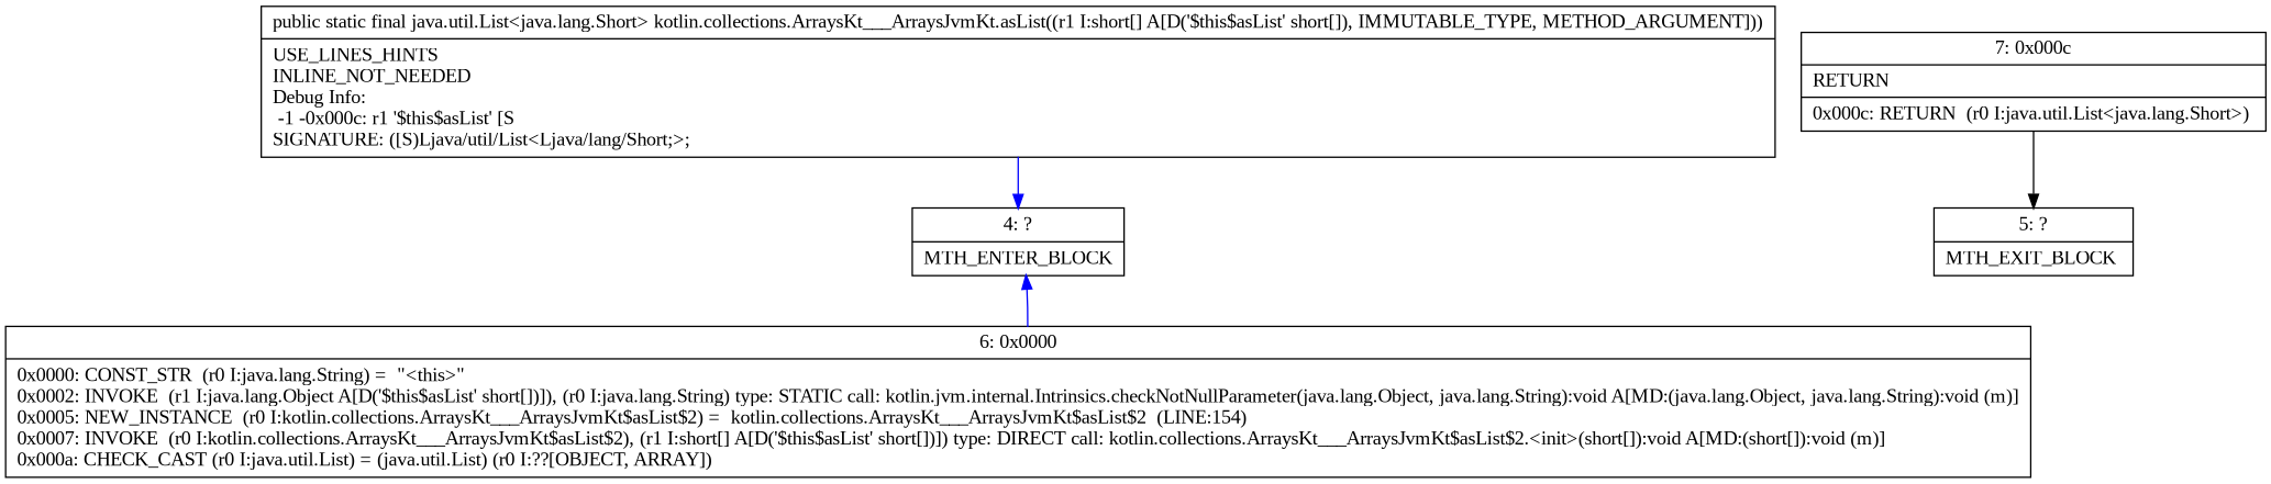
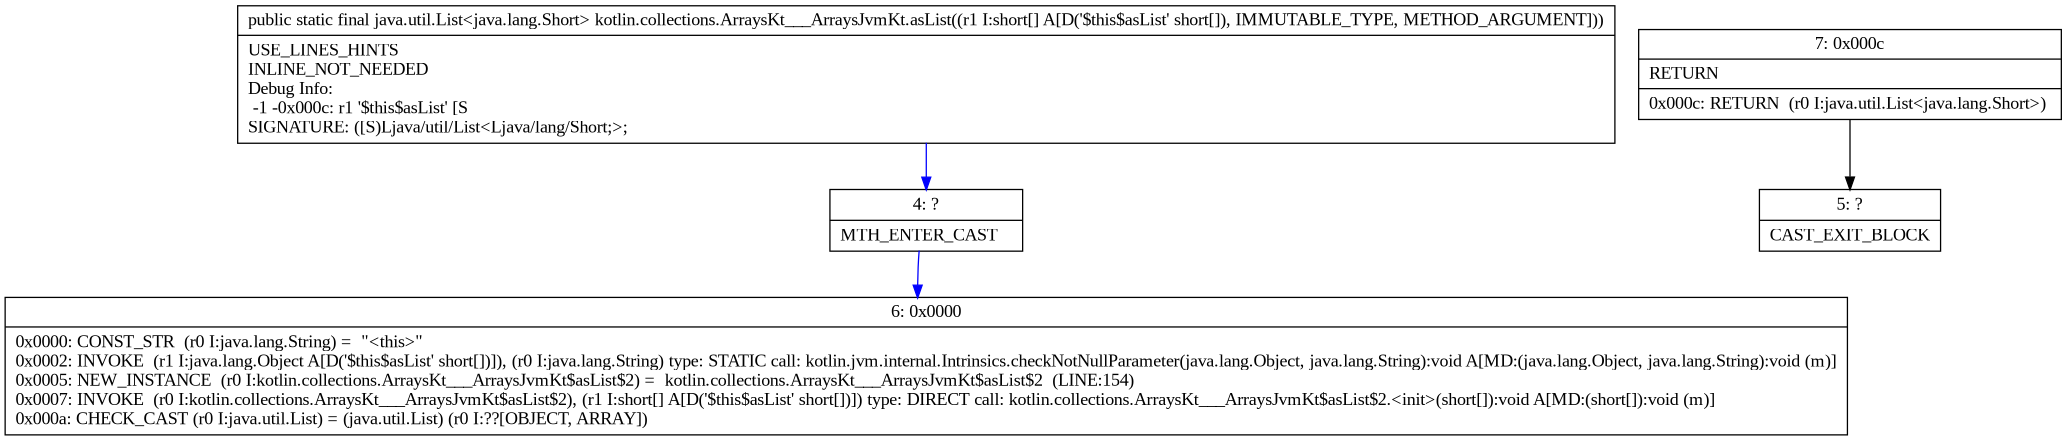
  digraph {
    fontname="Liberation Serif"
    node [fontname="Liberation Serif" shape=record]
    edge [color=blue fontname="Liberation Serif"]
-   n1 [label="{4\:\ ?|MTH_ENTER_BLOCK\l}"]
+   n1 [label="{4\:\ ?|MTH_ENTER_CAST\l}"]
    n2 [label="{6\:\ 0x0000|0x0000: CONST_STR  (r0 I:java.lang.String) =  \"\<this\>\" \l0x0002: INVOKE  (r1 I:java.lang.Object A[D('$this$asList' short[])]), (r0 I:java.lang.String) type: STATIC call: kotlin.jvm.internal.Intrinsics.checkNotNullParameter(java.lang.Object, java.lang.String):void A[MD:(java.lang.Object, java.lang.String):void (m)]\l0x0005: NEW_INSTANCE  (r0 I:kotlin.collections.ArraysKt___ArraysJvmKt$asList$2) =  kotlin.collections.ArraysKt___ArraysJvmKt$asList$2  (LINE:154)\l0x0007: INVOKE  (r0 I:kotlin.collections.ArraysKt___ArraysJvmKt$asList$2), (r1 I:short[] A[D('$this$asList' short[])]) type: DIRECT call: kotlin.collections.ArraysKt___ArraysJvmKt$asList$2.\<init\>(short[]):void A[MD:(short[]):void (m)]\l0x000a: CHECK_CAST (r0 I:java.util.List) = (java.util.List) (r0 I:??[OBJECT, ARRAY]) \l}"]
    n3 [label="{7\:\ 0x000c|RETURN\l|0x000c: RETURN  (r0 I:java.util.List\<java.lang.Short\>) \l}"]
-   n4 [label="{5\:\ ?|MTH_EXIT_BLOCK\l}"]
+   n4 [label="{5\:\ ?|CAST_EXIT_BLOCK\l}"]
    n5 [label="{public static final java.util.List\<java.lang.Short\> kotlin.collections.ArraysKt___ArraysJvmKt.asList((r1 I:short[] A[D('$this$asList' short[]), IMMUTABLE_TYPE, METHOD_ARGUMENT]))  | USE_LINES_HINTS\lINLINE_NOT_NEEDED\lDebug Info:\l  \-1 \-0x000c: r1 '$this$asList' [S\lSIGNATURE: ([S)Ljava\/util\/List\<Ljava\/lang\/Short;\>;\l}"]
-   n2 -> n1
+   n1 -> n2
    n3 -> n4 [color=black]
    n5 -> n1
  }
